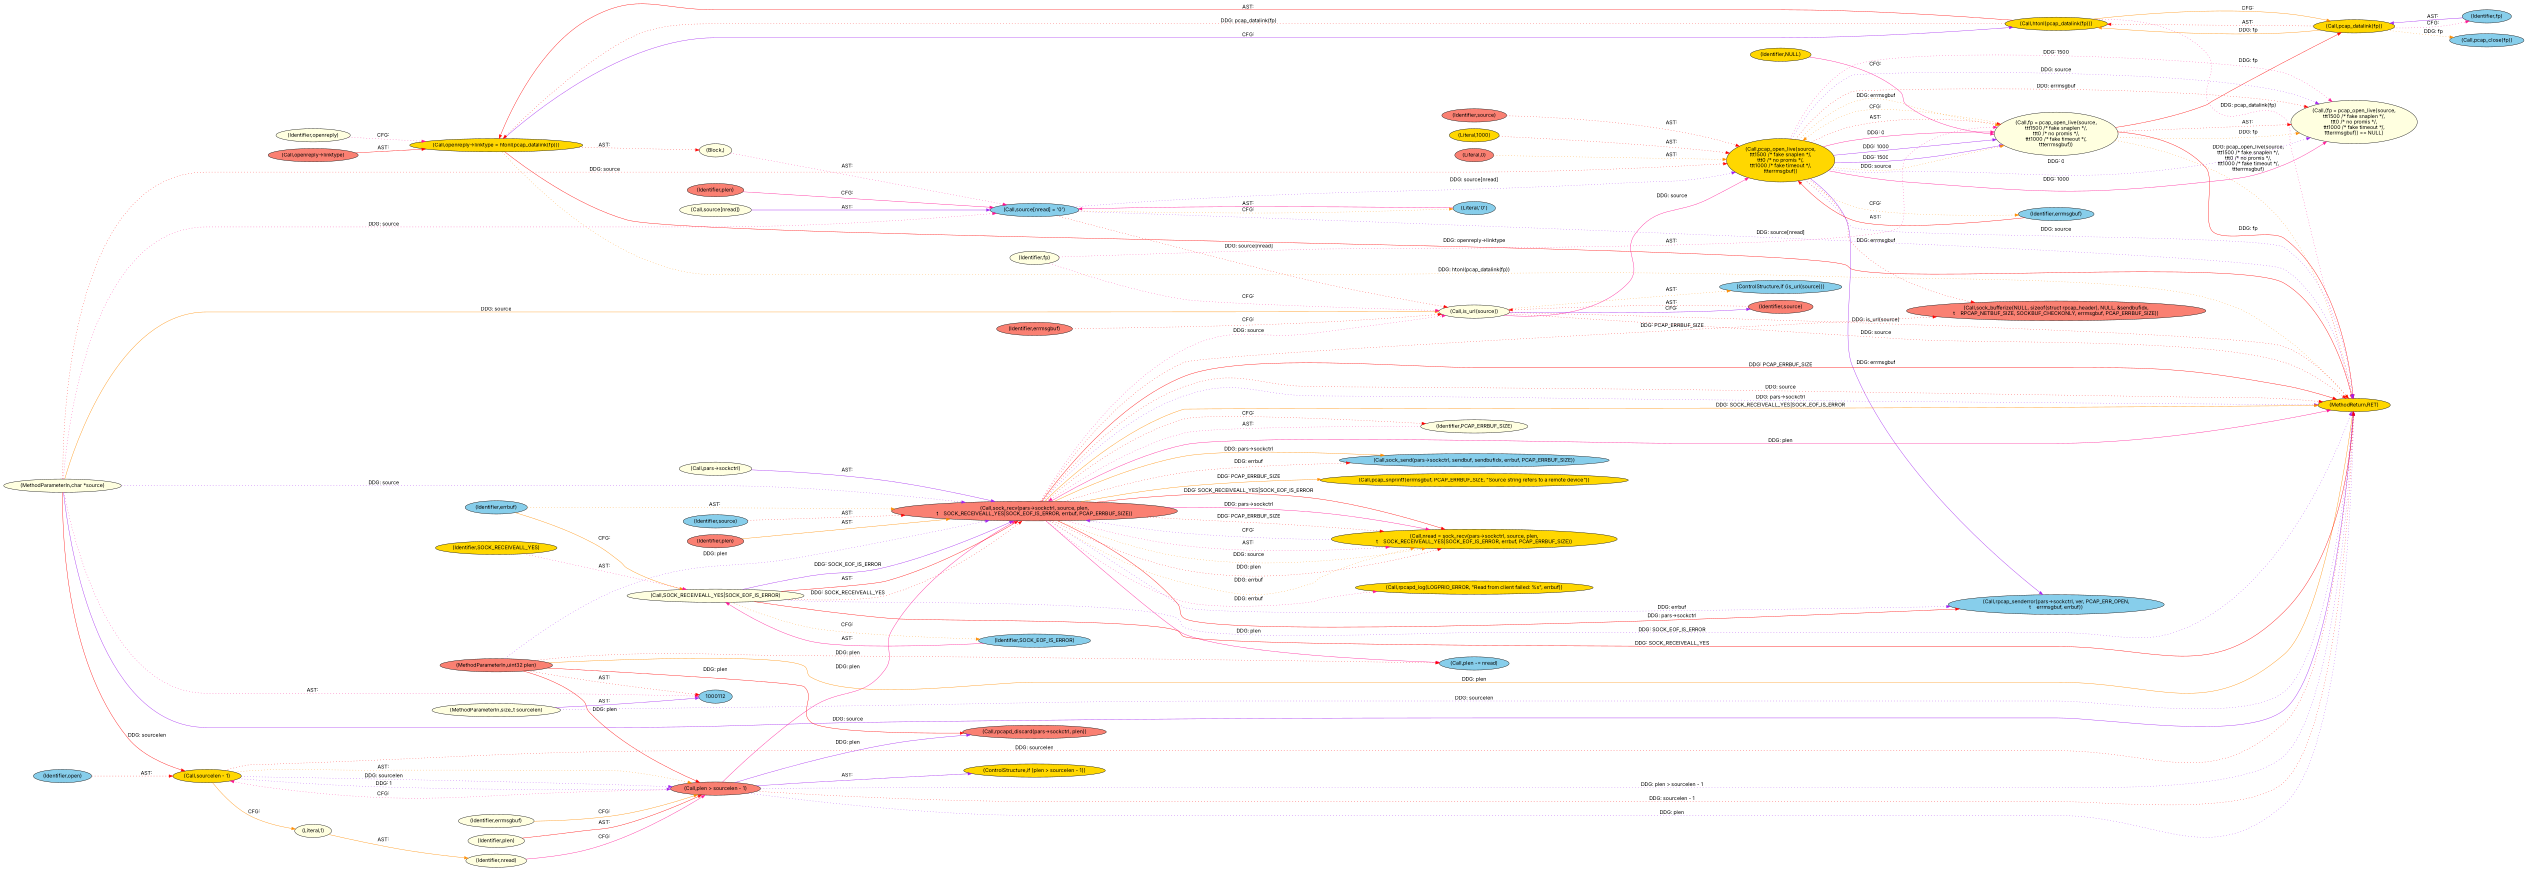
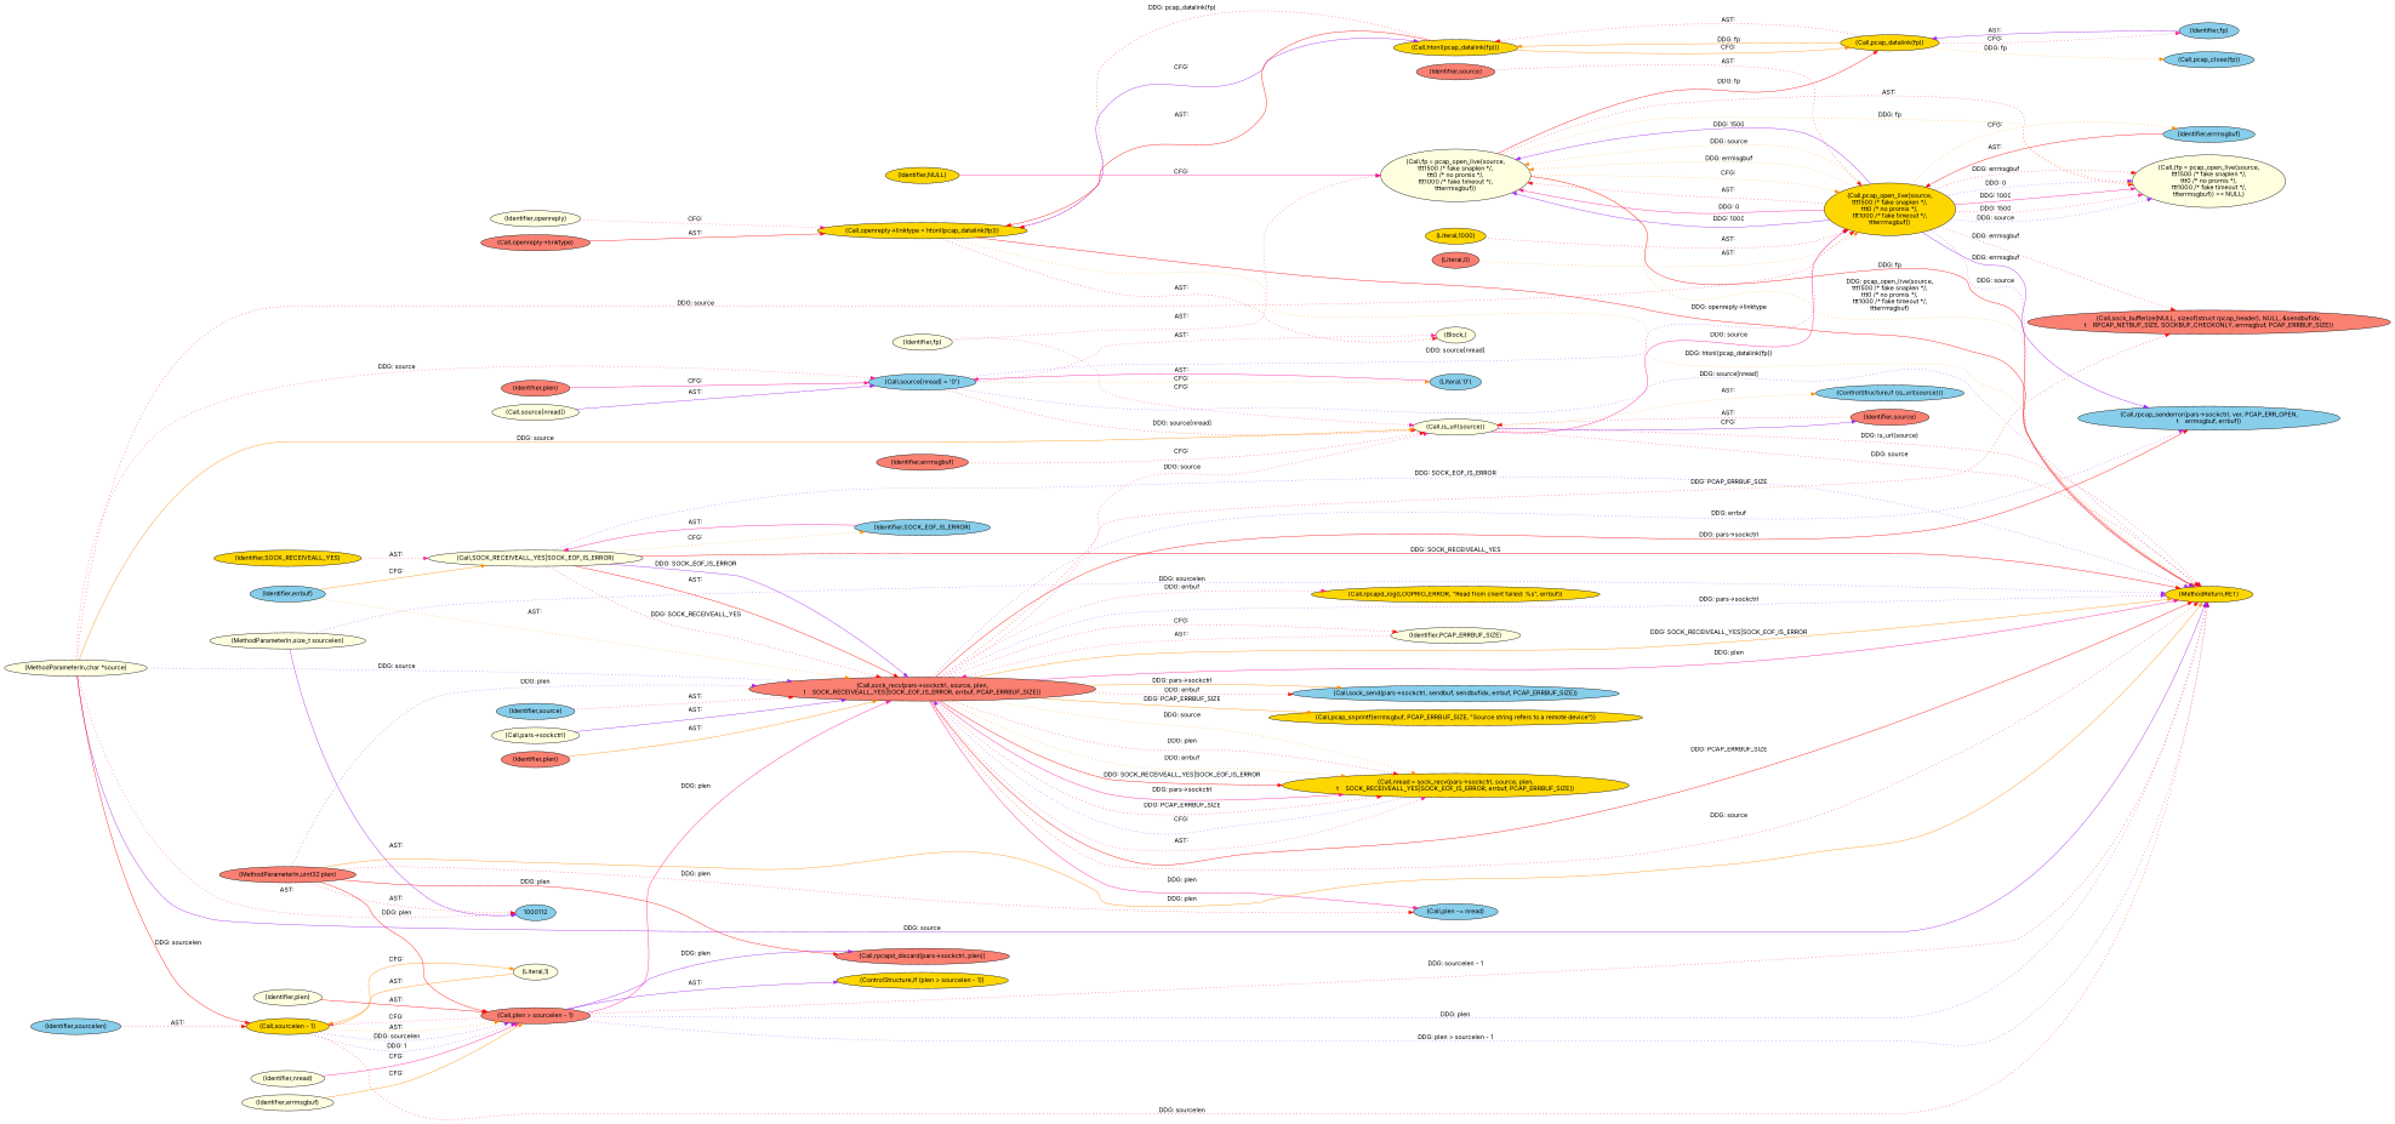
  digraph {
    fontname=Inter
    rankdir=LR
    node [fillcolor=lightyellow fontname=Inter style=filled]
    edge [color=red fontname=Inter style=dotted]
    n1 [fillcolor=gold label="(Call,openreply->linktype = htonl(pcap_datalink(fp)))"]
    n2 [fillcolor=gold label="(Call,htonl(pcap_datalink(fp)))"]
    n3 [label="(Block,)"]
    n4 [fillcolor=gold label="(MethodReturn,RET)"]
    n5 [fillcolor=gold label="(Call,pcap_datalink(fp))"]
    n6 [fillcolor=skyblue label="(Identifier,fp)"]
    n7 [fillcolor=skyblue label="(Call,pcap_close(fp))"]
    n8 [label="(Call,fp = pcap_open_live(source,\n\t\t\t1500 /* fake snaplen */,\n\t\t\t0 /* no promis */,\n\t\t\t1000 /* fake timeout */,\n\t\t\terrmsgbuf))"]
    n9 [fillcolor=gold label="(Call,pcap_open_live(source,\n\t\t\t1500 /* fake snaplen */,\n\t\t\t0 /* no promis */,\n\t\t\t1000 /* fake timeout */,\n\t\t\terrmsgbuf))"]
    n10 [label="(Call,(fp = pcap_open_live(source,\n\t\t\t1500 /* fake snaplen */,\n\t\t\t0 /* no promis */,\n\t\t\t1000 /* fake timeout */,\n\t\t\terrmsgbuf)) == NULL)"]
    n11 [fillcolor=skyblue label="(Identifier,errmsgbuf)"]
    n12 [fillcolor=salmon label="(Call,sock_bufferize(NULL, sizeof(struct rpcap_header), NULL, &sendbufidx,\n\t    RPCAP_NETBUF_SIZE, SOCKBUF_CHECKONLY, errmsgbuf, PCAP_ERRBUF_SIZE))"]
    n13 [fillcolor=skyblue label="(Call,rpcap_senderror(pars->sockctrl, ver, PCAP_ERR_OPEN,\n\t    errmsgbuf, errbuf))"]
    n14 [fillcolor=skyblue label="(Call,source[nread] = '\0')"]
    n15 [label="(Call,is_url(source))"]
    n16 [fillcolor=skyblue label="(Literal,'\0')"]
    n17 [fillcolor=skyblue label="(ControlStructure,if (is_url(source)))"]
    n18 [fillcolor=salmon label="(Identifier,source)"]
    n19 [label="(MethodParameterIn,char *source)"]
    n20 [fillcolor=salmon label="(Call,sock_recv(pars->sockctrl, source, plen,\n\t    SOCK_RECEIVEALL_YES|SOCK_EOF_IS_ERROR, errbuf, PCAP_ERRBUF_SIZE))"]
    1000112 [fillcolor=skyblue]
    n22 [fillcolor=gold label="(Call,sourcelen - 1)"]
    n23 [fillcolor=skyblue label="(Call,plen -= nread)"]
    n24 [fillcolor=gold label="(Call,nread = sock_recv(pars->sockctrl, source, plen,\n\t    SOCK_RECEIVEALL_YES|SOCK_EOF_IS_ERROR, errbuf, PCAP_ERRBUF_SIZE))"]
    n25 [fillcolor=gold label="(Call,rpcapd_log(LOGPRIO_ERROR, \"Read from client failed: %s\", errbuf))"]
    n26 [label="(Identifier,PCAP_ERRBUF_SIZE)"]
    n27 [fillcolor=skyblue label="(Call,sock_send(pars->sockctrl, sendbuf, sendbufidx, errbuf, PCAP_ERRBUF_SIZE))"]
    n28 [fillcolor=gold label="(Call,pcap_snprintf(errmsgbuf, PCAP_ERRBUF_SIZE, \"Source string refers to a remote device\"))"]
    n29 [fillcolor=salmon label="(Call,plen > sourcelen - 1)"]
    n30 [fillcolor=salmon label="(Call,rpcapd_discard(pars->sockctrl, plen))"]
    n31 [fillcolor=gold label="(ControlStructure,if (plen > sourcelen - 1))"]
    n32 [label="(Literal,1)"]
    n33 [fillcolor=salmon label="(MethodParameterIn,uint32 plen)"]
    n34 [label="(MethodParameterIn,size_t sourcelen)"]
    n35 [label="(Call,SOCK_RECEIVEALL_YES|SOCK_EOF_IS_ERROR)"]
    n36 [fillcolor=skyblue label="(Identifier,SOCK_EOF_IS_ERROR)"]
    n37 [fillcolor=gold label="(Identifier,NULL)"]
    n38 [label="(Identifier,errmsgbuf)"]
    n39 [label="(Identifier,fp)"]
    n40 [fillcolor=salmon label="(Identifier,plen)"]
    n41 [label="(Identifier,openreply)"]
    n42 [label="(Identifier,plen)"]
    n43 [fillcolor=salmon label="(Call,openreply->linktype)"]
    n44 [fillcolor=salmon label="(Identifier,plen)"]
    n45 [fillcolor=skyblue label="(Identifier,errbuf)"]
    n46 [fillcolor=skyblue label="(Identifier,source)"]
    n47 [fillcolor=salmon label="(Identifier,source)"]
    n48 [label="(Identifier,nread)"]
    n49 [label="(Call,source[nread])"]
    n50 [fillcolor=salmon label="(Identifier,errmsgbuf)"]
    n51 [fillcolor=gold label="(Literal,1000)"]
-   n52 [fillcolor=skyblue label="(Identifier,open)"]
+   n52 [fillcolor=skyblue label="(Identifier,sourcelen)"]
    n53 [fillcolor=gold label="(Identifier,SOCK_RECEIVEALL_YES)"]
    n54 [fillcolor=salmon label="(Literal,0)"]
    n55 [label="(Call,pars->sockctrl)"]
    n1 -> n2 [color=purple label="CFG: " style=solid]
    n1 -> n3 [label="AST: "]
    n1 -> n4 [label="DDG: openreply->linktype" style=solid]
    n1 -> n4 [color=darkorange label="DDG: htonl(pcap_datalink(fp))"]
    n2 -> n1 [label="AST: " style=solid]
    n2 -> n1 [label="DDG: pcap_datalink(fp)"]
-   n2 -> n4 [color=deeppink label="DDG: pcap_datalink(fp)"]
    n2 -> n5 [color=darkorange label="CFG: " style=solid]
    n5 -> n2 [label="AST: "]
    n5 -> n2 [color=darkorange label="DDG: fp" style=solid]
    n5 -> n6 [color=deeppink label="CFG: "]
    n5 -> n7 [color=darkorange label="DDG: fp"]
    n6 -> n5 [color=purple label="AST: " style=solid]
    n8 -> n4 [color=darkorange label="DDG: pcap_open_live(source,\n\t\t\t1500 /* fake snaplen */,\n\t\t\t0 /* no promis */,\n\t\t\t1000 /* fake timeout */,\n\t\t\terrmsgbuf)"]
    n8 -> n4 [label="DDG: fp" style=solid]
    n8 -> n5 [label="DDG: fp" style=solid]
    n8 -> n9 [color=darkorange label="CFG: "]
    n8 -> n10 [label="AST: "]
    n8 -> n10 [color=darkorange label="DDG: fp"]
    n9 -> n4 [color=purple label="DDG: source"]
    n9 -> n8 [label="AST: "]
    n9 -> n8 [color=deeppink label="DDG: 0" style=solid]
    n9 -> n8 [color=purple label="DDG: 1000" style=solid]
    n9 -> n8 [color=purple label="DDG: 1500" style=solid]
    n9 -> n8 [color=darkorange label="DDG: source"]
    n9 -> n8 [color=darkorange label="DDG: errmsgbuf"]
    n9 -> n10 [color=purple label="DDG: 0"]
    n9 -> n10 [color=deeppink label="DDG: 1000" style=solid]
    n9 -> n10 [color=deeppink label="DDG: 1500"]
    n9 -> n10 [color=purple label="DDG: source"]
    n9 -> n10 [label="DDG: errmsgbuf"]
    n9 -> n11 [color=darkorange label="CFG: "]
    n9 -> n12 [label="DDG: errmsgbuf"]
    n9 -> n13 [color=purple label="DDG: errmsgbuf" style=solid]
    n11 -> n9 [label="AST: " style=solid]
-   n3 -> n14 [color=deeppink label="AST: "]
+   n14 -> n3 [color=deeppink label="AST: "]
    n14 -> n4 [color=purple label="DDG: source[nread]"]
    n14 -> n9 [color=purple label="DDG: source[nread]"]
    n14 -> n15 [label="DDG: source[nread]"]
    n14 -> n16 [color=darkorange label="CFG: "]
    n15 -> n4 [label="DDG: is_url(source)"]
    n15 -> n4 [label="DDG: source"]
    n15 -> n9 [color=deeppink label="DDG: source" style=solid]
    n15 -> n17 [color=darkorange label="AST: "]
    n15 -> n18 [color=purple label="CFG: " style=solid]
    n16 -> n14 [color=deeppink label="AST: " style=solid]
    n18 -> n15 [label="AST: "]
    n19 -> n4 [color=purple label="DDG: source" style=solid]
    n19 -> n9 [label="DDG: source"]
    n19 -> n14 [color=deeppink label="DDG: source"]
    n19 -> n15 [color=darkorange label="DDG: source" style=solid]
    n19 -> n20 [color=purple label="DDG: source"]
    n19 -> 1000112 [color=deeppink label="AST: "]
    n19 -> n22 [label="DDG: sourcelen" style=solid]
    n20 -> n4 [color=purple label="DDG: pars->sockctrl"]
    n20 -> n4 [color=darkorange label="DDG: SOCK_RECEIVEALL_YES|SOCK_EOF_IS_ERROR" style=solid]
    n20 -> n4 [color=deeppink label="DDG: plen" style=solid]
    n20 -> n4 [label="DDG: PCAP_ERRBUF_SIZE" style=solid]
    n20 -> n4 [label="DDG: source"]
    n20 -> n12 [label="DDG: PCAP_ERRBUF_SIZE"]
    n20 -> n13 [label="DDG: pars->sockctrl" style=solid]
    n20 -> n13 [color=purple label="DDG: errbuf"]
    n20 -> n15 [color=deeppink label="DDG: source"]
    n20 -> n23 [color=deeppink label="DDG: plen" style=solid]
    n20 -> n24 [color=deeppink label="AST: "]
    n20 -> n24 [color=darkorange label="DDG: source"]
    n20 -> n24 [label="DDG: plen"]
    n20 -> n24 [color=darkorange label="DDG: errbuf"]
    n20 -> n24 [label="DDG: SOCK_RECEIVEALL_YES|SOCK_EOF_IS_ERROR" style=solid]
    n20 -> n24 [color=deeppink label="DDG: pars->sockctrl" style=solid]
    n20 -> n24 [label="DDG: PCAP_ERRBUF_SIZE"]
    n20 -> n25 [color=deeppink label="DDG: errbuf"]
    n20 -> n26 [label="CFG: "]
    n20 -> n27 [color=darkorange label="DDG: pars->sockctrl" style=solid]
    n20 -> n27 [label="DDG: errbuf"]
    n20 -> n28 [color=darkorange label="DDG: PCAP_ERRBUF_SIZE" style=solid]
    n22 -> n4 [label="DDG: sourcelen"]
    n22 -> n29 [color=darkorange label="AST: "]
    n22 -> n29 [color=purple label="DDG: sourcelen"]
    n22 -> n29 [color=purple label="DDG: 1"]
    n22 -> n32 [color=darkorange label="CFG: " style=solid]
    n24 -> n20 [color=purple label="CFG: "]
    n26 -> n20 [color=deeppink label="AST: "]
    n29 -> n4 [color=purple label="DDG: plen > sourcelen - 1"]
    n29 -> n4 [label="DDG: sourcelen - 1"]
    n29 -> n4 [color=purple label="DDG: plen"]
    n29 -> n20 [color=deeppink label="DDG: plen" style=solid]
    n29 -> n22 [color=deeppink label="CFG: "]
    n29 -> n30 [color=purple label="DDG: plen" style=solid]
    n29 -> n31 [color=purple label="AST: " style=solid]
-   n32 -> n48 [color=darkorange label="AST: " style=solid]
+   n32 -> n22 [color=darkorange label="AST: " style=solid]
    n33 -> n4 [color=darkorange label="DDG: plen" style=solid]
    n33 -> n20 [color=purple label="DDG: plen"]
    n33 -> 1000112 [label="AST: "]
    n33 -> n23 [label="DDG: plen"]
    n33 -> n29 [label="DDG: plen" style=solid]
    n33 -> n30 [label="DDG: plen" style=solid]
    n34 -> n4 [color=purple label="DDG: sourcelen"]
    n34 -> 1000112 [color=purple label="AST: " style=solid]
    n35 -> n4 [color=purple label="DDG: SOCK_EOF_IS_ERROR"]
    n35 -> n4 [label="DDG: SOCK_RECEIVEALL_YES" style=solid]
    n35 -> n20 [label="AST: " style=solid]
    n35 -> n20 [label="DDG: SOCK_RECEIVEALL_YES"]
    n35 -> n20 [color=purple label="DDG: SOCK_EOF_IS_ERROR" style=solid]
    n35 -> n36 [color=darkorange label="CFG: "]
    n36 -> n35 [color=deeppink label="AST: " style=solid]
    n37 -> n8 [color=deeppink label="CFG: " style=solid]
    n38 -> n29 [color=darkorange label="CFG: " style=solid]
    n39 -> n8 [color=deeppink label="AST: "]
    n39 -> n15 [color=deeppink label="CFG: "]
    n40 -> n14 [color=deeppink label="CFG: " style=solid]
    n41 -> n1 [color=deeppink label="CFG: "]
    n42 -> n29 [label="AST: " style=solid]
    n43 -> n1 [label="AST: " style=solid]
    n44 -> n20 [color=darkorange label="AST: " style=solid]
    n45 -> n20 [color=darkorange label="AST: "]
    n45 -> n35 [color=darkorange label="CFG: " style=solid]
    n46 -> n20 [label="AST: "]
    n47 -> n9 [label="AST: "]
    n48 -> n29 [color=deeppink label="CFG: " style=solid]
    n49 -> n14 [color=purple label="AST: " style=solid]
    n50 -> n15 [label="CFG: "]
    n51 -> n9 [label="AST: "]
    n52 -> n22 [label="AST: "]
    n53 -> n35 [color=deeppink label="AST: "]
    n54 -> n9 [color=darkorange label="AST: "]
    n55 -> n20 [color=purple label="AST: " style=solid]
  }
